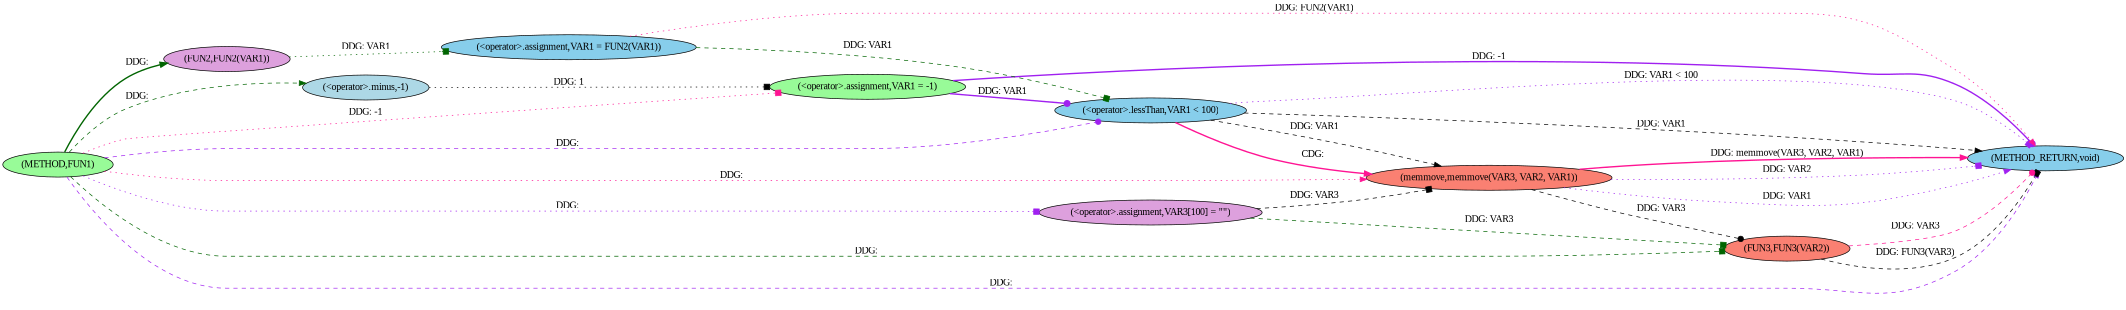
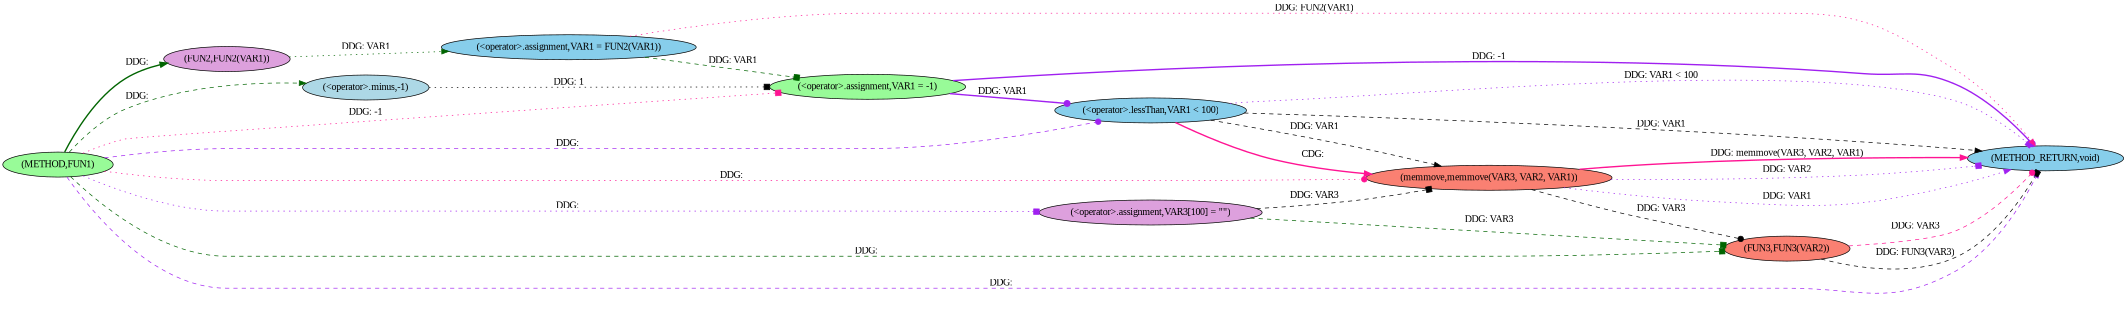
  digraph {
    fontname="Liberation Serif"
    rankdir=LR
    node [fillcolor=skyblue fontname="Liberation Serif" style=filled]
    edge [arrowhead=box color=purple fontname="Liberation Serif" style=dashed]
    n1 [fillcolor=palegreen label="(METHOD,FUN1)"]
    n2 [fillcolor=palegreen label="(<operator>.assignment,VAR1 = -1)"]
    n3 [fillcolor=lightblue label="(<operator>.minus,-1)"]
    n4 [fillcolor=plum label="(FUN2,FUN2(VAR1))"]
    n5 [fillcolor=plum label="(<operator>.assignment,VAR3[100] = \"\")"]
    n6 [label="(<operator>.lessThan,VAR1 < 100)"]
    n7 [fillcolor=salmon label="(memmove,memmove(VAR3, VAR2, VAR1))"]
    n8 [fillcolor=salmon label="(FUN3,FUN3(VAR2))"]
    n9 [label="(METHOD_RETURN,void)"]
    n10 [label="(<operator>.assignment,VAR1 = FUN2(VAR1))"]
    n1 -> n2 [color=deeppink label="DDG: -1" style=dotted]
    n1 -> n3 [arrowhead=normal color=darkgreen label="DDG: "]
    n1 -> n4 [arrowhead=normal color=darkgreen label="DDG: " style=bold]
    n1 -> n5 [label="DDG: " style=dotted]
    n1 -> n6 [arrowhead=dot label="DDG: "]
-   n1 -> n7 [arrowhead=normal color=deeppink label="DDG: " style=dotted]
+   n1 -> n7 [arrowhead=dot color=deeppink label="DDG: " style=dotted]
    n1 -> n8 [color=darkgreen label="DDG: "]
    n1 -> n9 [arrowhead=normal label="DDG: "]
    n2 -> n6 [arrowhead=dot label="DDG: VAR1" style=bold]
    n2 -> n9 [arrowhead=dot label="DDG: -1" style=bold]
    n3 -> n2 [color=black label="DDG: 1" style=dotted]
-   n4 -> n10 [color=darkgreen label="DDG: VAR1" style=dotted]
+   n4 -> n10 [arrowhead=normal color=darkgreen label="DDG: VAR1" style=dotted]
    n5 -> n7 [color=black label="DDG: VAR3"]
    n5 -> n8 [color=darkgreen label="DDG: VAR3"]
    n6 -> n7 [arrowhead=normal color=black label="DDG: VAR1"]
    n6 -> n7 [arrowhead=normal color=deeppink label="CDG: " style=bold]
    n6 -> n9 [label="DDG: VAR1 < 100" style=dotted]
    n6 -> n9 [arrowhead=normal color=black label="DDG: VAR1"]
    n7 -> n8 [arrowhead=dot color=black label="DDG: VAR3"]
    n7 -> n9 [arrowhead=normal label="DDG: VAR1" style=dotted]
    n7 -> n9 [arrowhead=normal color=deeppink label="DDG: memmove(VAR3, VAR2, VAR1)" style=bold]
    n7 -> n9 [label="DDG: VAR2" style=dotted]
    n8 -> n9 [color=black label="DDG: FUN3(VAR3)"]
    n8 -> n9 [arrowhead=dot color=deeppink label="DDG: VAR3"]
-   n10 -> n6 [color=darkgreen label="DDG: VAR1"]
+   n10 -> n2 [color=darkgreen label="DDG: VAR1"]
    n10 -> n9 [arrowhead=normal color=deeppink label="DDG: FUN2(VAR1)" style=dotted]
  }
